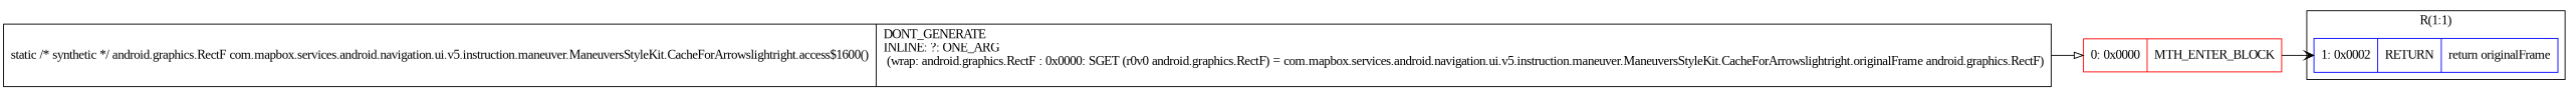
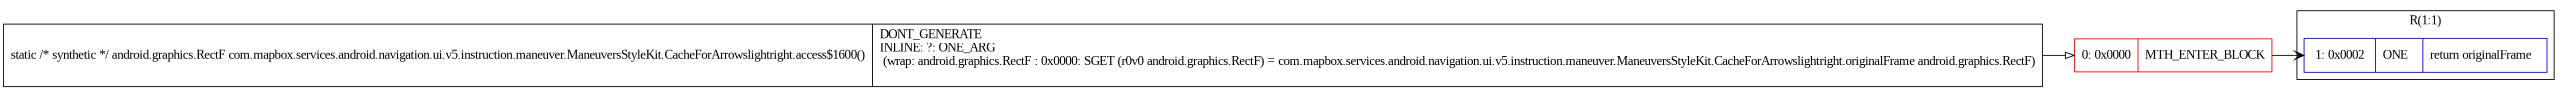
  digraph {
    rankdir=LR
    fontname="Liberation Serif"
    node [shape=record fontname="Liberation Serif"]
    edge [fontname="Liberation Serif"]
-   n1 [color=blue label="{1\:\ 0x0002|RETURN\l|return originalFrame\l}"]
+   n1 [color=blue label="{1\:\ 0x0002|ONE\l|return originalFrame\l}"]
    n2 [color=red label="{0\:\ 0x0000|MTH_ENTER_BLOCK\l}"]
    n3 [label="{static \/* synthetic *\/ android.graphics.RectF com.mapbox.services.android.navigation.ui.v5.instruction.maneuver.ManeuversStyleKit.CacheForArrowslightright.access$1600()  | DONT_GENERATE\lINLINE: ?: ONE_ARG  \l  (wrap: android.graphics.RectF : 0x0000: SGET  (r0v0 android.graphics.RectF) =  com.mapbox.services.android.navigation.ui.v5.instruction.maneuver.ManeuversStyleKit.CacheForArrowslightright.originalFrame android.graphics.RectF)\l\l}"]
    subgraph cluster_1 {
      label="R(1:1)"
      n1
    }
    n2 -> n1 [arrowhead=vee]
    n3 -> n2 [arrowhead=onormal]
  }
